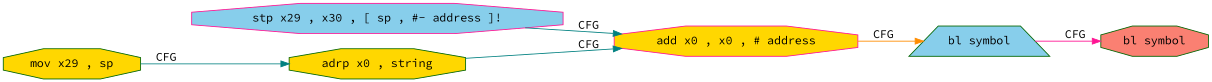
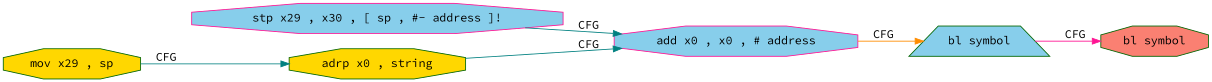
  digraph {
    fontname="Source Code Pro"
    rankdir=LR
    node [color=darkgreen fillcolor=skyblue fontname="Source Code Pro" shape=octagon style=filled]
    edge [color=teal fontname="Source Code Pro"]
    n1 [color=deeppink label="stp x29 , x30 , [ sp , #- address ]!"]
-   n2 [color=deeppink fillcolor=gold label="add x0 , x0 , # address"]
+   n2 [color=deeppink label="add x0 , x0 , # address"]
    n3 [fillcolor=gold label="mov x29 , sp"]
    n4 [fillcolor=gold label="adrp x0 , string"]
    n5 [label="bl symbol" shape=trapezium]
    n6 [fillcolor=salmon label="bl symbol"]
    n1 -> n2 [label=CFG]
    n2 -> n5 [color=darkorange label=CFG]
    n3 -> n4 [label=CFG]
    n4 -> n2 [label=CFG]
    n5 -> n6 [color=deeppink label=CFG]
  }
